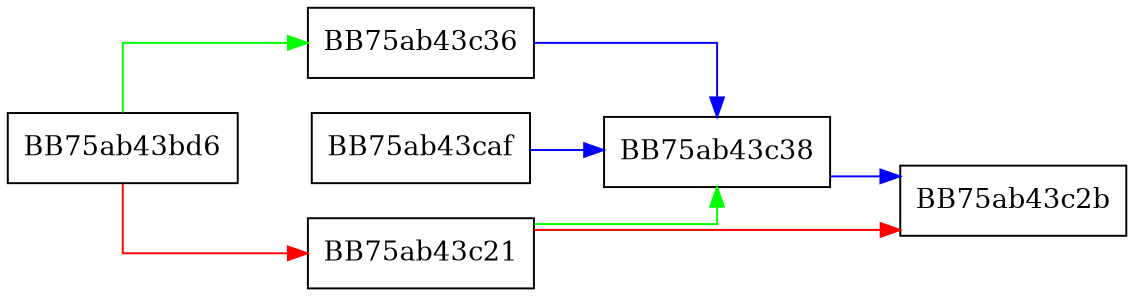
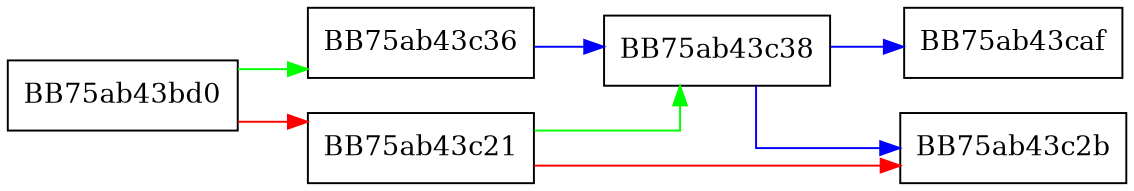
  digraph {
    rankdir=LR
    splines=ortho
    node [shape=box]
    edge [color=blue]
-   BB75ab43bd0 [label=BB75ab43bd6]
+   BB75ab43bd0
    BB75ab43c36
    BB75ab43c21
    BB75ab43c38
    BB75ab43c2b
    BB75ab43caf
    BB75ab43bd0 -> BB75ab43c36 [color=green]
    BB75ab43bd0 -> BB75ab43c21 [color=red]
    BB75ab43c36 -> BB75ab43c38
    BB75ab43c21 -> BB75ab43c38 [color=green]
    BB75ab43c21 -> BB75ab43c2b [color=red]
    BB75ab43c38 -> BB75ab43c2b
-   BB75ab43caf -> BB75ab43c38
+   BB75ab43c38 -> BB75ab43caf
  }
